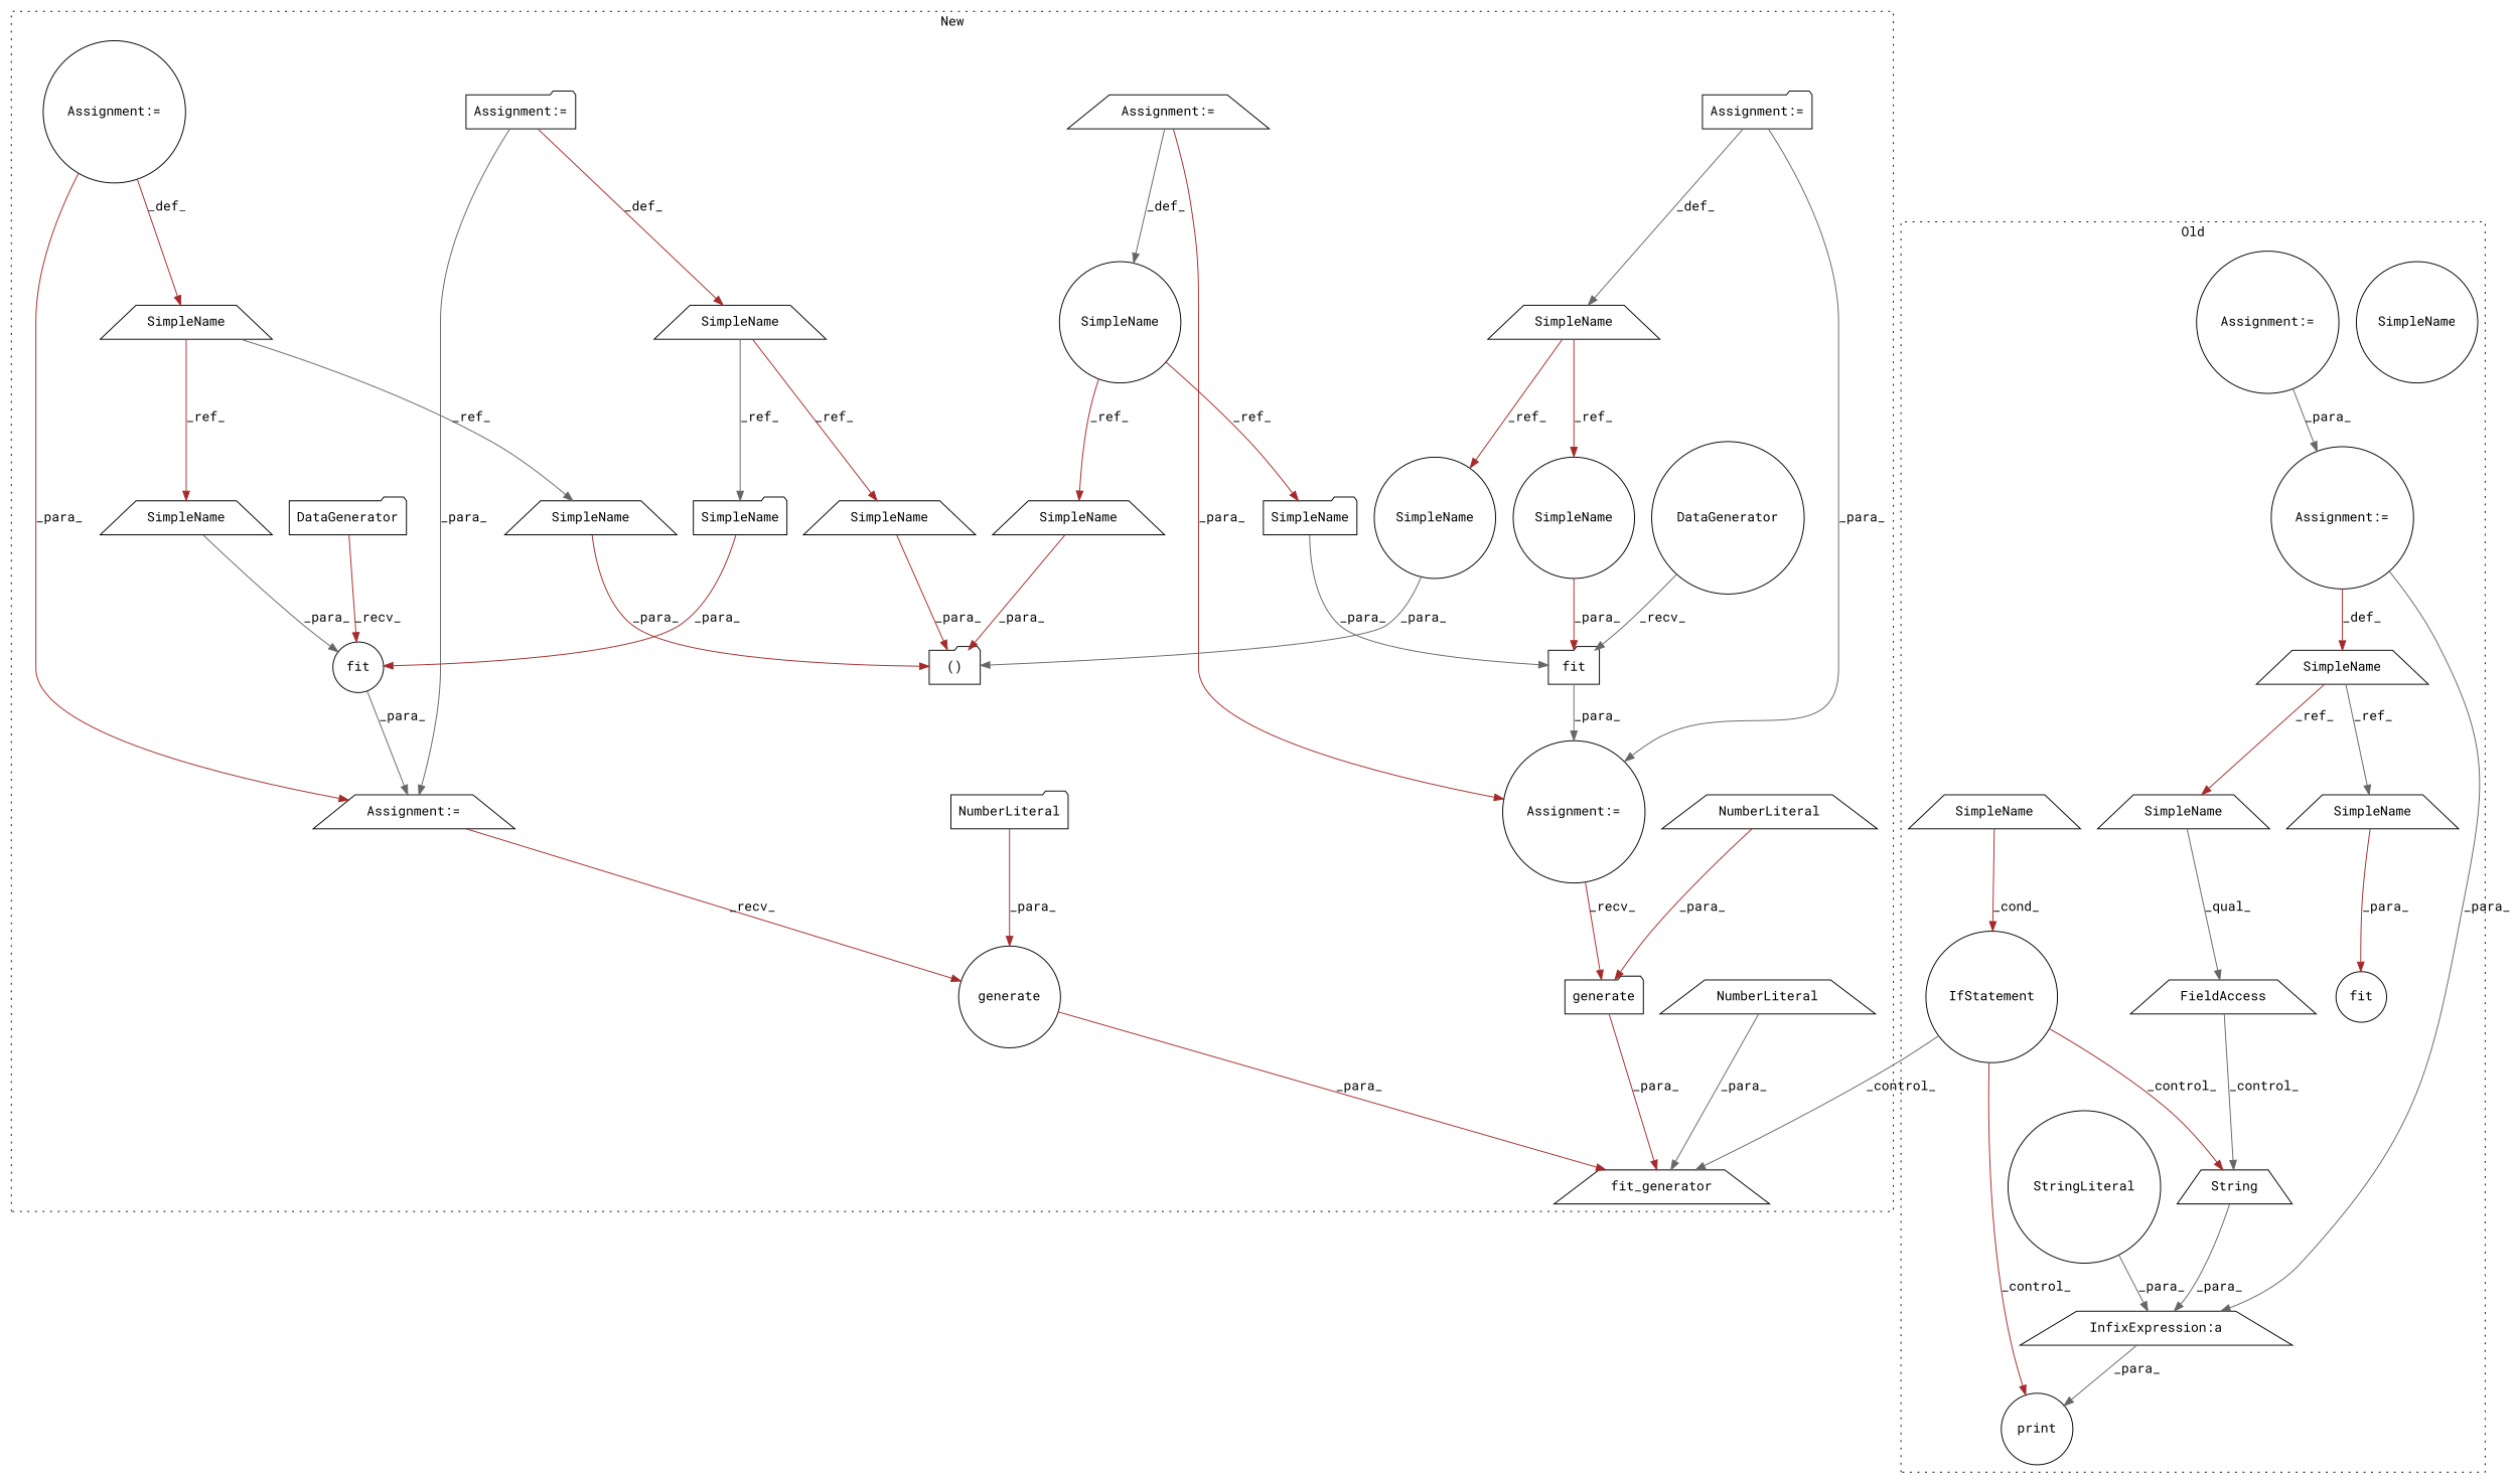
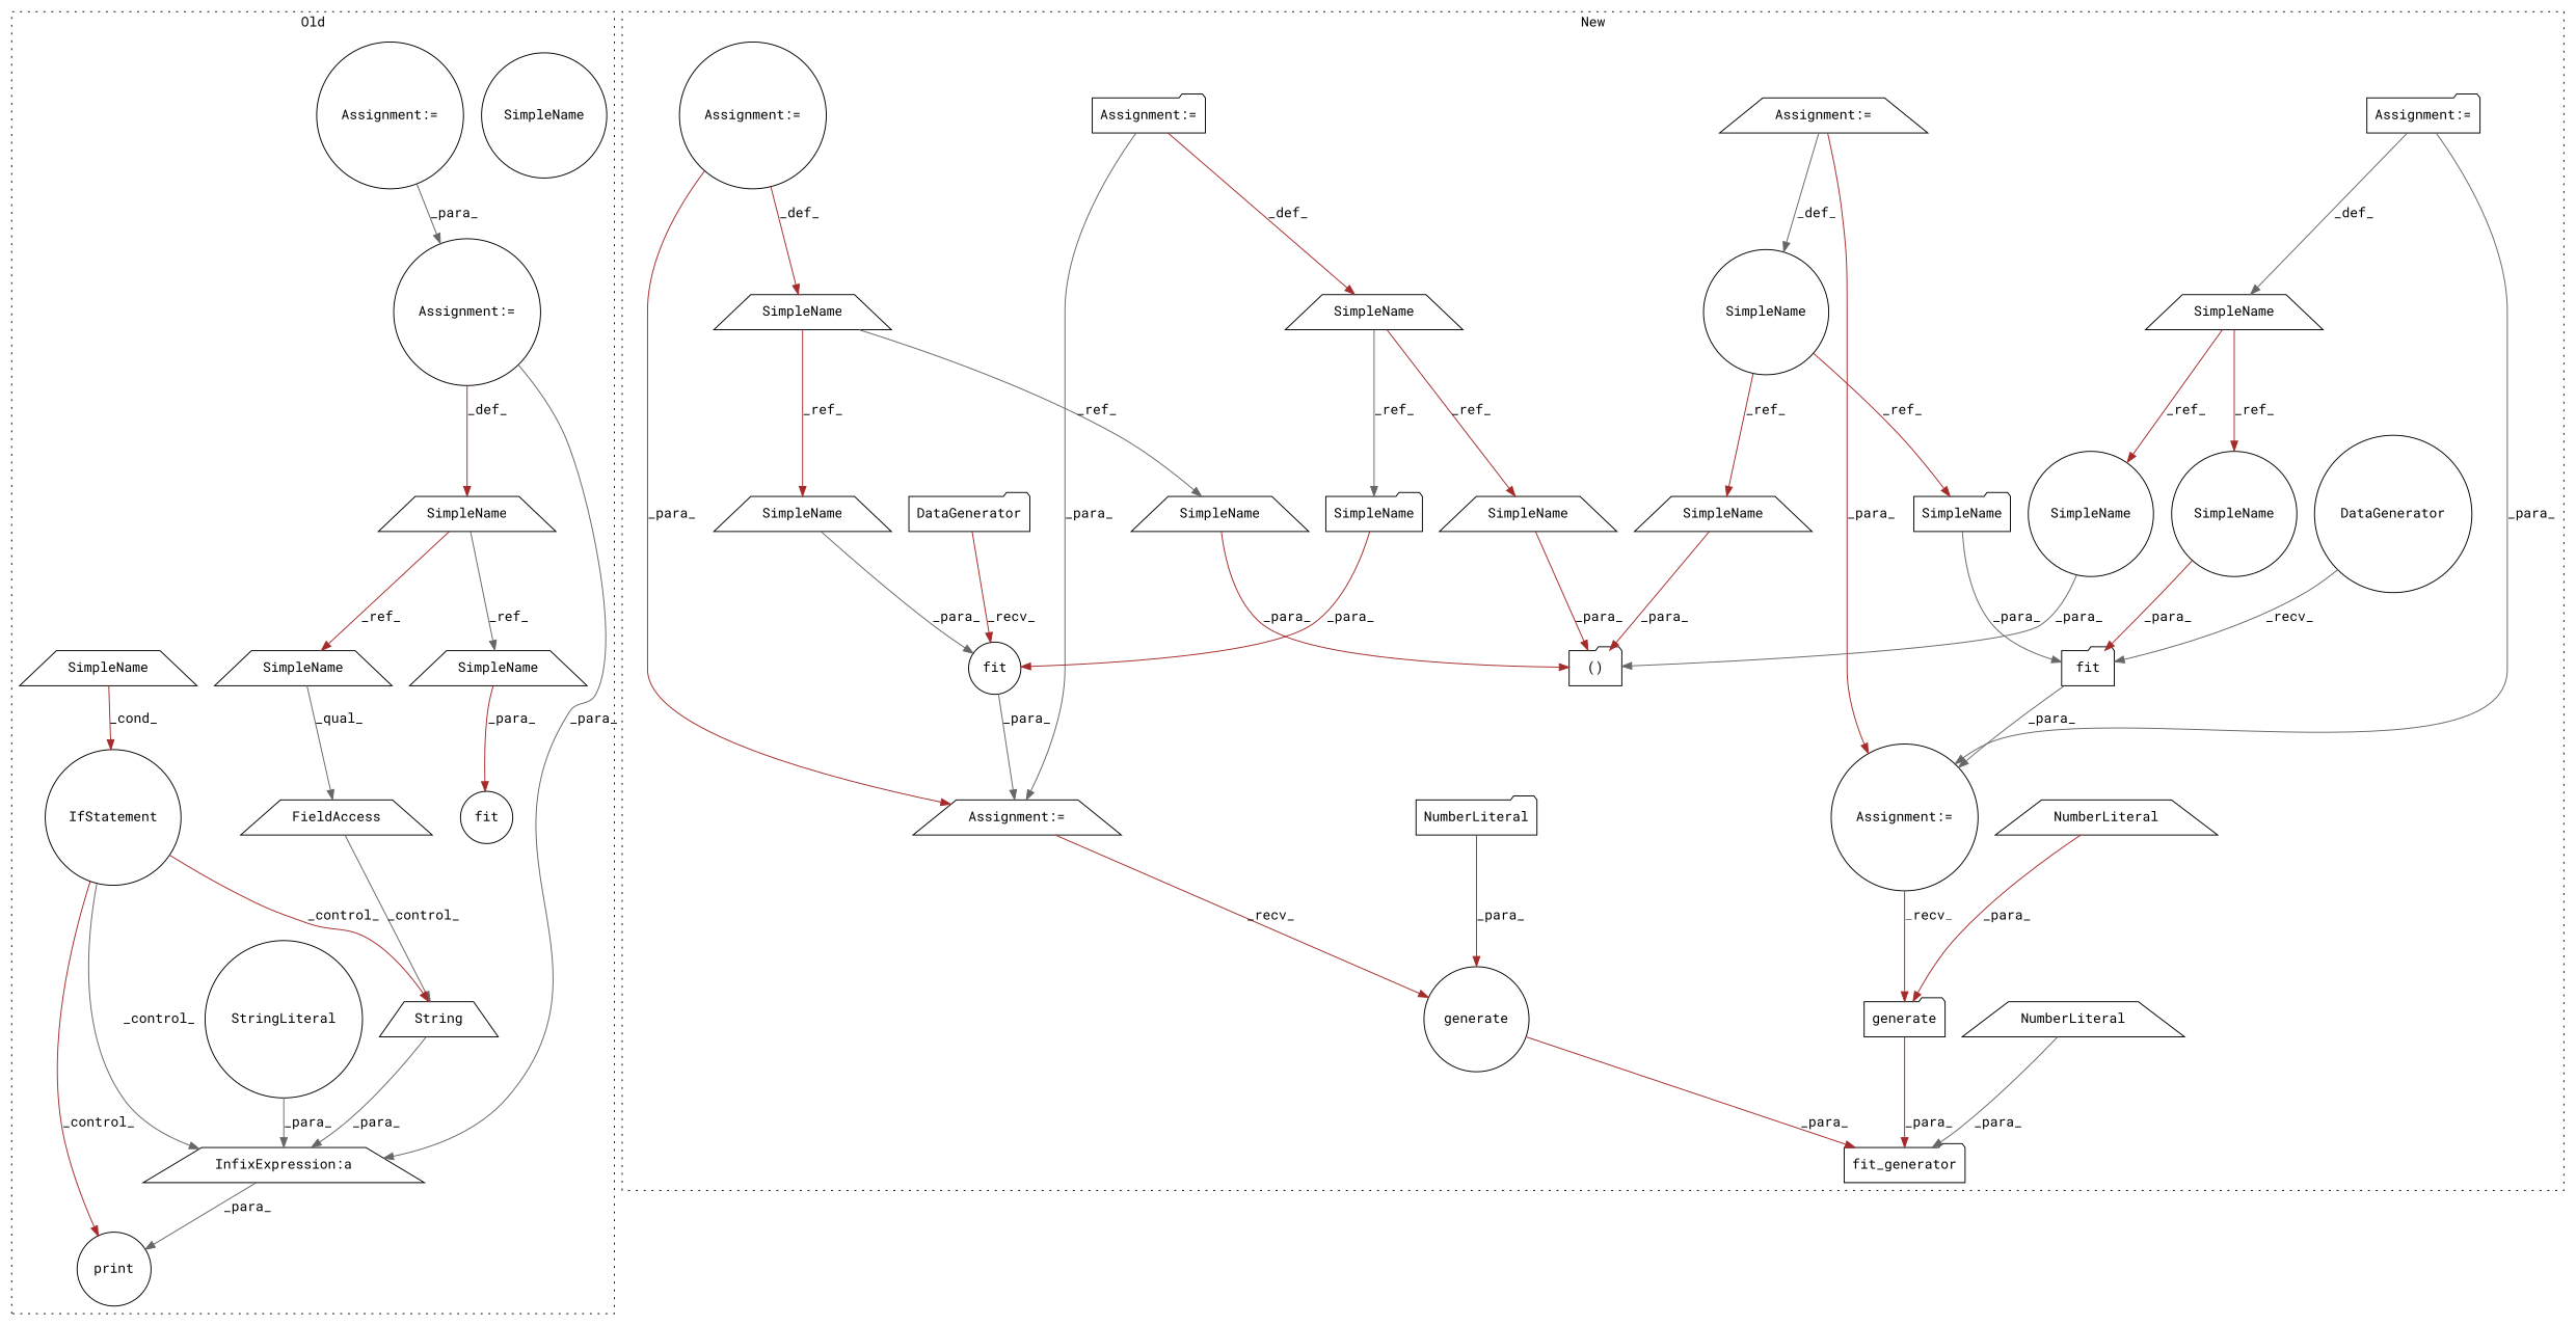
  digraph {
    fontname="Roboto Mono"
    node [a=42 fontname="Roboto Mono" l=7 s=1568 shape=trapezium]
    edge [color=brown fontname="Roboto Mono"]
    n1 [a=32 l="7,1" label=String s="1624,1647"]
    n2 [a=27 l=3 label="InfixExpression:a" s=1621]
    n3 [label=SimpleName shape=circle]
    n4 [a=45 l=30 label=StringLiteral s=1591 shape=circle]
    n5 [a=32 l="6,1" label=print s="1585,1648" shape=circle]
    n6 [a=22 l=16 label=FieldAccess s=1631]
    n7 [l=10 label=SimpleName s=1322]
    n8 [a=32 l="4,1" label=fit s="1802,1840" shape=circle]
    n9 [a=25 l="4,2" label=IfStatement s="1564,1575" shape=circle]
    n10 [a=7 l=31 label="Assignment:=" s=1524 shape=circle]
    n11 [a=7 l=1 label="Assignment:=" s=1210 shape=circle]
    n12 [l=10 label=SimpleName s=1806]
    n13 [l=10 label=SimpleName s=1631]
    n14 [label=SimpleName]
    n15 [a=32 l="9,1" label=generate s="1733,1762" shape=circle]
    n16 [a=34 l=2 label=NumberLiteral s=1760 shape=folder]
-   n17 [a=32 l="14,1" label=fit_generator s="1709,1806"]
+   n17 [a=32 l="14,1" label=fit_generator s="1709,1806" shape=folder]
    n18 [a=34 l=2 label=NumberLiteral s=1804]
    n19 [a=32 l="4,1" label=fit s="1571,1588" shape=folder]
    n20 [l=6 label=SimpleName s=482]
    n21 [a=106 l=65 label="()" s=1339 shape=folder]
    n22 [l=6 label=SimpleName s=263 shape=circle]
    n23 [label=SimpleName s=279]
    n24 [a=32 l="4,1" label=fit s="1510,1529" shape=circle]
    n25 [label=SimpleName s=580]
    n26 [a=32 l="14,1" label=DataGenerator s="1484,1508" shape=folder]
    n27 [a=32 l="9,1" label=generate s="1773,1802" shape=folder]
    n28 [a=34 l=2 label=NumberLiteral s=1800]
    n29 [a=32 l="14,1" label=DataGenerator s="1545,1569" shape=circle]
    n30 [a=7 l=1 label="Assignment:=" s=1544 shape=circle]
    n31 [a=7 l=1 label="Assignment:=" s=1483]
    n32 [a=7 l=6 label="Assignment:=" s=482 shape=folder]
    n33 [a=7 label="Assignment:=" s=279 shape=circle]
    n34 [a=7 label="Assignment:=" s=580 shape=folder]
    n35 [a=7 l=6 label="Assignment:=" s=263]
    n36 [label=SimpleName s=1339]
    n37 [label=SimpleName s=1514 shape=folder]
    n38 [l=6 label=SimpleName s=1398 shape=circle]
    n39 [l=6 label=SimpleName s=1582 shape=circle]
    n40 [l=6 label=SimpleName s=1575 shape=folder]
    n41 [l=6 label=SimpleName s=1359]
    n42 [label=SimpleName s=1378]
    n43 [label=SimpleName s=1522]
    subgraph cluster_1 {
      label=Old
      style=dotted
      n1
      n2
      n3
      n4
      n5
      n6
      n7
      n8
      n9
      n10
      n11
      n12
      n13
      n14
    }
    subgraph cluster_2 {
      label=New
      style=dotted
      n15
      n16
      n17
      n18
      n19
      n20
      n21
      n22
      n23
      n24
      n25
      n26
      n27
      n28
      n29
      n30
      n31
      n32
      n33
      n34
      n35
      n36
      n37
      n38
      n39
      n40
      n41
      n42
      n43
    }
    n1 -> n2 [color=gray40 label=_para_]
    n2 -> n5 [color=gray40 label=_para_]
    n4 -> n2 [color=gray40 label=_para_]
    n6 -> n1 [color=gray40 label=_control_]
    n7 -> n12 [color=gray40 label=_ref_]
    n7 -> n13 [label=_ref_]
    n9 -> n1 [label=_control_]
-   n9 -> n17 [color=gray40 label=_control_]
+   n9 -> n2 [color=gray40 label=_control_]
    n9 -> n5 [label=_control_]
    n10 -> n2 [color=gray40 label=_para_]
    n10 -> n7 [label=_def_]
    n11 -> n10 [color=gray40 label=_para_]
    n12 -> n8 [label=_para_]
    n13 -> n6 [color=gray40 label=_qual_]
    n14 -> n9 [label=_cond_]
    n15 -> n17 [label=_para_]
    n16 -> n15 [label=_para_]
    n18 -> n17 [color=gray40 label=_para_]
    n19 -> n30 [color=gray40 label=_para_]
    n20 -> n38 [label=_ref_]
    n20 -> n39 [label=_ref_]
    n22 -> n40 [label=_ref_]
    n22 -> n41 [label=_ref_]
    n23 -> n42 [color=gray40 label=_ref_]
    n23 -> n43 [label=_ref_]
    n24 -> n31 [color=gray40 label=_para_]
    n25 -> n36 [label=_ref_]
    n25 -> n37 [color=gray40 label=_ref_]
    n26 -> n24 [label=_recv_]
    n27 -> n17 [label=_para_]
    n28 -> n27 [label=_para_]
    n29 -> n19 [color=gray40 label=_recv_]
    n30 -> n27 [label=_recv_]
    n31 -> n15 [label=_recv_]
    n32 -> n20 [color=gray40 label=_def_]
    n32 -> n30 [color=gray40 label=_para_]
    n33 -> n23 [label=_def_]
    n33 -> n31 [label=_para_]
    n34 -> n25 [label=_def_]
    n34 -> n31 [color=gray40 label=_para_]
    n35 -> n22 [color=gray40 label=_def_]
    n35 -> n30 [label=_para_]
    n36 -> n21 [label=_para_]
    n37 -> n24 [label=_para_]
    n38 -> n21 [color=gray40 label=_para_]
    n39 -> n19 [label=_para_]
    n40 -> n19 [color=gray40 label=_para_]
    n41 -> n21 [label=_para_]
    n42 -> n21 [label=_para_]
    n43 -> n24 [color=gray40 label=_para_]
  }
